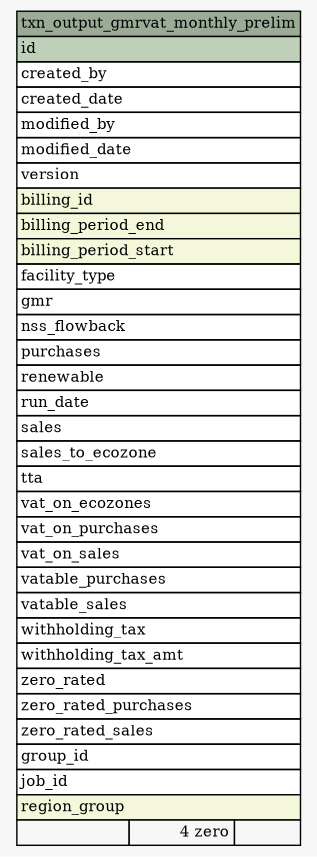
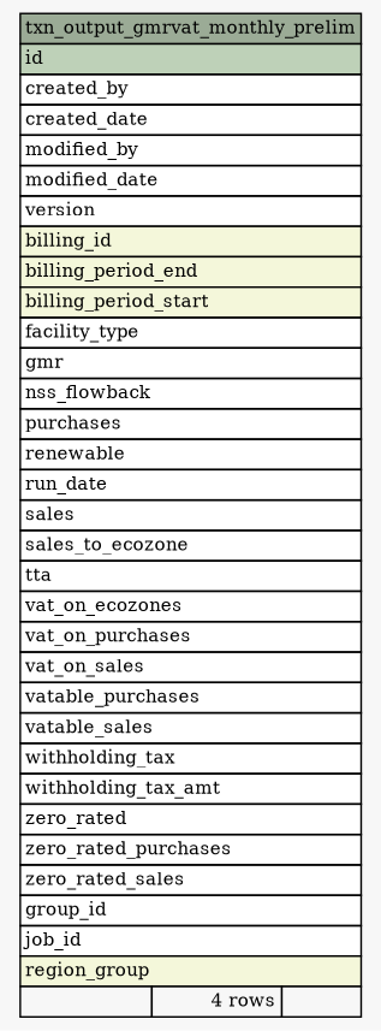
  digraph {
    bgcolor="#f7f7f7"
    fontname="DejaVu Serif"
    fontsize=11
    nodesep=0.18
    rankdir=TB
    ranksep=0.46
-   n1 [fontname="DejaVu Serif" fontsize=11 label=<     <TABLE BORDER="0" CELLBORDER="1" CELLSPACING="0" BGCOLOR="#ffffff">       <TR><TD COLSPAN="3" BGCOLOR="#9bab96" ALIGN="CENTER">txn_output_gmrvat_monthly_prelim</TD></TR>       <TR><TD PORT="id" COLSPAN="3" BGCOLOR="#bed1b8" ALIGN="LEFT">id</TD></TR>       <TR><TD PORT="created_by" COLSPAN="3" ALIGN="LEFT">created_by</TD></TR>       <TR><TD PORT="created_date" COLSPAN="3" ALIGN="LEFT">created_date</TD></TR>       <TR><TD PORT="modified_by" COLSPAN="3" ALIGN="LEFT">modified_by</TD></TR>       <TR><TD PORT="modified_date" COLSPAN="3" ALIGN="LEFT">modified_date</TD></TR>       <TR><TD PORT="version" COLSPAN="3" ALIGN="LEFT">version</TD></TR>       <TR><TD PORT="billing_id" COLSPAN="3" BGCOLOR="#f4f7da" ALIGN="LEFT">billing_id</TD></TR>       <TR><TD PORT="billing_period_end" COLSPAN="3" BGCOLOR="#f4f7da" ALIGN="LEFT">billing_period_end</TD></TR>       <TR><TD PORT="billing_period_start" COLSPAN="3" BGCOLOR="#f4f7da" ALIGN="LEFT">billing_period_start</TD></TR>       <TR><TD PORT="facility_type" COLSPAN="3" ALIGN="LEFT">facility_type</TD></TR>       <TR><TD PORT="gmr" COLSPAN="3" ALIGN="LEFT">gmr</TD></TR>       <TR><TD PORT="nss_flowback" COLSPAN="3" ALIGN="LEFT">nss_flowback</TD></TR>       <TR><TD PORT="purchases" COLSPAN="3" ALIGN="LEFT">purchases</TD></TR>       <TR><TD PORT="renewable" COLSPAN="3" ALIGN="LEFT">renewable</TD></TR>       <TR><TD PORT="run_date" COLSPAN="3" ALIGN="LEFT">run_date</TD></TR>       <TR><TD PORT="sales" COLSPAN="3" ALIGN="LEFT">sales</TD></TR>       <TR><TD PORT="sales_to_ecozone" COLSPAN="3" ALIGN="LEFT">sales_to_ecozone</TD></TR>       <TR><TD PORT="tta" COLSPAN="3" ALIGN="LEFT">tta</TD></TR>       <TR><TD PORT="vat_on_ecozones" COLSPAN="3" ALIGN="LEFT">vat_on_ecozones</TD></TR>       <TR><TD PORT="vat_on_purchases" COLSPAN="3" ALIGN="LEFT">vat_on_purchases</TD></TR>       <TR><TD PORT="vat_on_sales" COLSPAN="3" ALIGN="LEFT">vat_on_sales</TD></TR>       <TR><TD PORT="vatable_purchases" COLSPAN="3" ALIGN="LEFT">vatable_purchases</TD></TR>       <TR><TD PORT="vatable_sales" COLSPAN="3" ALIGN="LEFT">vatable_sales</TD></TR>       <TR><TD PORT="withholding_tax" COLSPAN="3" ALIGN="LEFT">withholding_tax</TD></TR>       <TR><TD PORT="withholding_tax_amt" COLSPAN="3" ALIGN="LEFT">withholding_tax_amt</TD></TR>       <TR><TD PORT="zero_rated" COLSPAN="3" ALIGN="LEFT">zero_rated</TD></TR>       <TR><TD PORT="zero_rated_purchases" COLSPAN="3" ALIGN="LEFT">zero_rated_purchases</TD></TR>       <TR><TD PORT="zero_rated_sales" COLSPAN="3" ALIGN="LEFT">zero_rated_sales</TD></TR>       <TR><TD PORT="group_id" COLSPAN="3" ALIGN="LEFT">group_id</TD></TR>       <TR><TD PORT="job_id" COLSPAN="3" ALIGN="LEFT">job_id</TD></TR>       <TR><TD PORT="region_group" COLSPAN="3" BGCOLOR="#f4f7da" ALIGN="LEFT">region_group</TD></TR>       <TR><TD ALIGN="LEFT" BGCOLOR="#f7f7f7">  </TD><TD ALIGN="RIGHT" BGCOLOR="#f7f7f7">4 zero</TD><TD ALIGN="RIGHT" BGCOLOR="#f7f7f7">  </TD></TR>     </TABLE>> shape=plaintext]
+   n1 [fontname="DejaVu Serif" fontsize=11 label=<     <TABLE BORDER="0" CELLBORDER="1" CELLSPACING="0" BGCOLOR="#ffffff">       <TR><TD COLSPAN="3" BGCOLOR="#9bab96" ALIGN="CENTER">txn_output_gmrvat_monthly_prelim</TD></TR>       <TR><TD PORT="id" COLSPAN="3" BGCOLOR="#bed1b8" ALIGN="LEFT">id</TD></TR>       <TR><TD PORT="created_by" COLSPAN="3" ALIGN="LEFT">created_by</TD></TR>       <TR><TD PORT="created_date" COLSPAN="3" ALIGN="LEFT">created_date</TD></TR>       <TR><TD PORT="modified_by" COLSPAN="3" ALIGN="LEFT">modified_by</TD></TR>       <TR><TD PORT="modified_date" COLSPAN="3" ALIGN="LEFT">modified_date</TD></TR>       <TR><TD PORT="version" COLSPAN="3" ALIGN="LEFT">version</TD></TR>       <TR><TD PORT="billing_id" COLSPAN="3" BGCOLOR="#f4f7da" ALIGN="LEFT">billing_id</TD></TR>       <TR><TD PORT="billing_period_end" COLSPAN="3" BGCOLOR="#f4f7da" ALIGN="LEFT">billing_period_end</TD></TR>       <TR><TD PORT="billing_period_start" COLSPAN="3" BGCOLOR="#f4f7da" ALIGN="LEFT">billing_period_start</TD></TR>       <TR><TD PORT="facility_type" COLSPAN="3" ALIGN="LEFT">facility_type</TD></TR>       <TR><TD PORT="gmr" COLSPAN="3" ALIGN="LEFT">gmr</TD></TR>       <TR><TD PORT="nss_flowback" COLSPAN="3" ALIGN="LEFT">nss_flowback</TD></TR>       <TR><TD PORT="purchases" COLSPAN="3" ALIGN="LEFT">purchases</TD></TR>       <TR><TD PORT="renewable" COLSPAN="3" ALIGN="LEFT">renewable</TD></TR>       <TR><TD PORT="run_date" COLSPAN="3" ALIGN="LEFT">run_date</TD></TR>       <TR><TD PORT="sales" COLSPAN="3" ALIGN="LEFT">sales</TD></TR>       <TR><TD PORT="sales_to_ecozone" COLSPAN="3" ALIGN="LEFT">sales_to_ecozone</TD></TR>       <TR><TD PORT="tta" COLSPAN="3" ALIGN="LEFT">tta</TD></TR>       <TR><TD PORT="vat_on_ecozones" COLSPAN="3" ALIGN="LEFT">vat_on_ecozones</TD></TR>       <TR><TD PORT="vat_on_purchases" COLSPAN="3" ALIGN="LEFT">vat_on_purchases</TD></TR>       <TR><TD PORT="vat_on_sales" COLSPAN="3" ALIGN="LEFT">vat_on_sales</TD></TR>       <TR><TD PORT="vatable_purchases" COLSPAN="3" ALIGN="LEFT">vatable_purchases</TD></TR>       <TR><TD PORT="vatable_sales" COLSPAN="3" ALIGN="LEFT">vatable_sales</TD></TR>       <TR><TD PORT="withholding_tax" COLSPAN="3" ALIGN="LEFT">withholding_tax</TD></TR>       <TR><TD PORT="withholding_tax_amt" COLSPAN="3" ALIGN="LEFT">withholding_tax_amt</TD></TR>       <TR><TD PORT="zero_rated" COLSPAN="3" ALIGN="LEFT">zero_rated</TD></TR>       <TR><TD PORT="zero_rated_purchases" COLSPAN="3" ALIGN="LEFT">zero_rated_purchases</TD></TR>       <TR><TD PORT="zero_rated_sales" COLSPAN="3" ALIGN="LEFT">zero_rated_sales</TD></TR>       <TR><TD PORT="group_id" COLSPAN="3" ALIGN="LEFT">group_id</TD></TR>       <TR><TD PORT="job_id" COLSPAN="3" ALIGN="LEFT">job_id</TD></TR>       <TR><TD PORT="region_group" COLSPAN="3" BGCOLOR="#f4f7da" ALIGN="LEFT">region_group</TD></TR>       <TR><TD ALIGN="LEFT" BGCOLOR="#f7f7f7">  </TD><TD ALIGN="RIGHT" BGCOLOR="#f7f7f7">4 rows</TD><TD ALIGN="RIGHT" BGCOLOR="#f7f7f7">  </TD></TR>     </TABLE>> shape=plaintext]
  }
